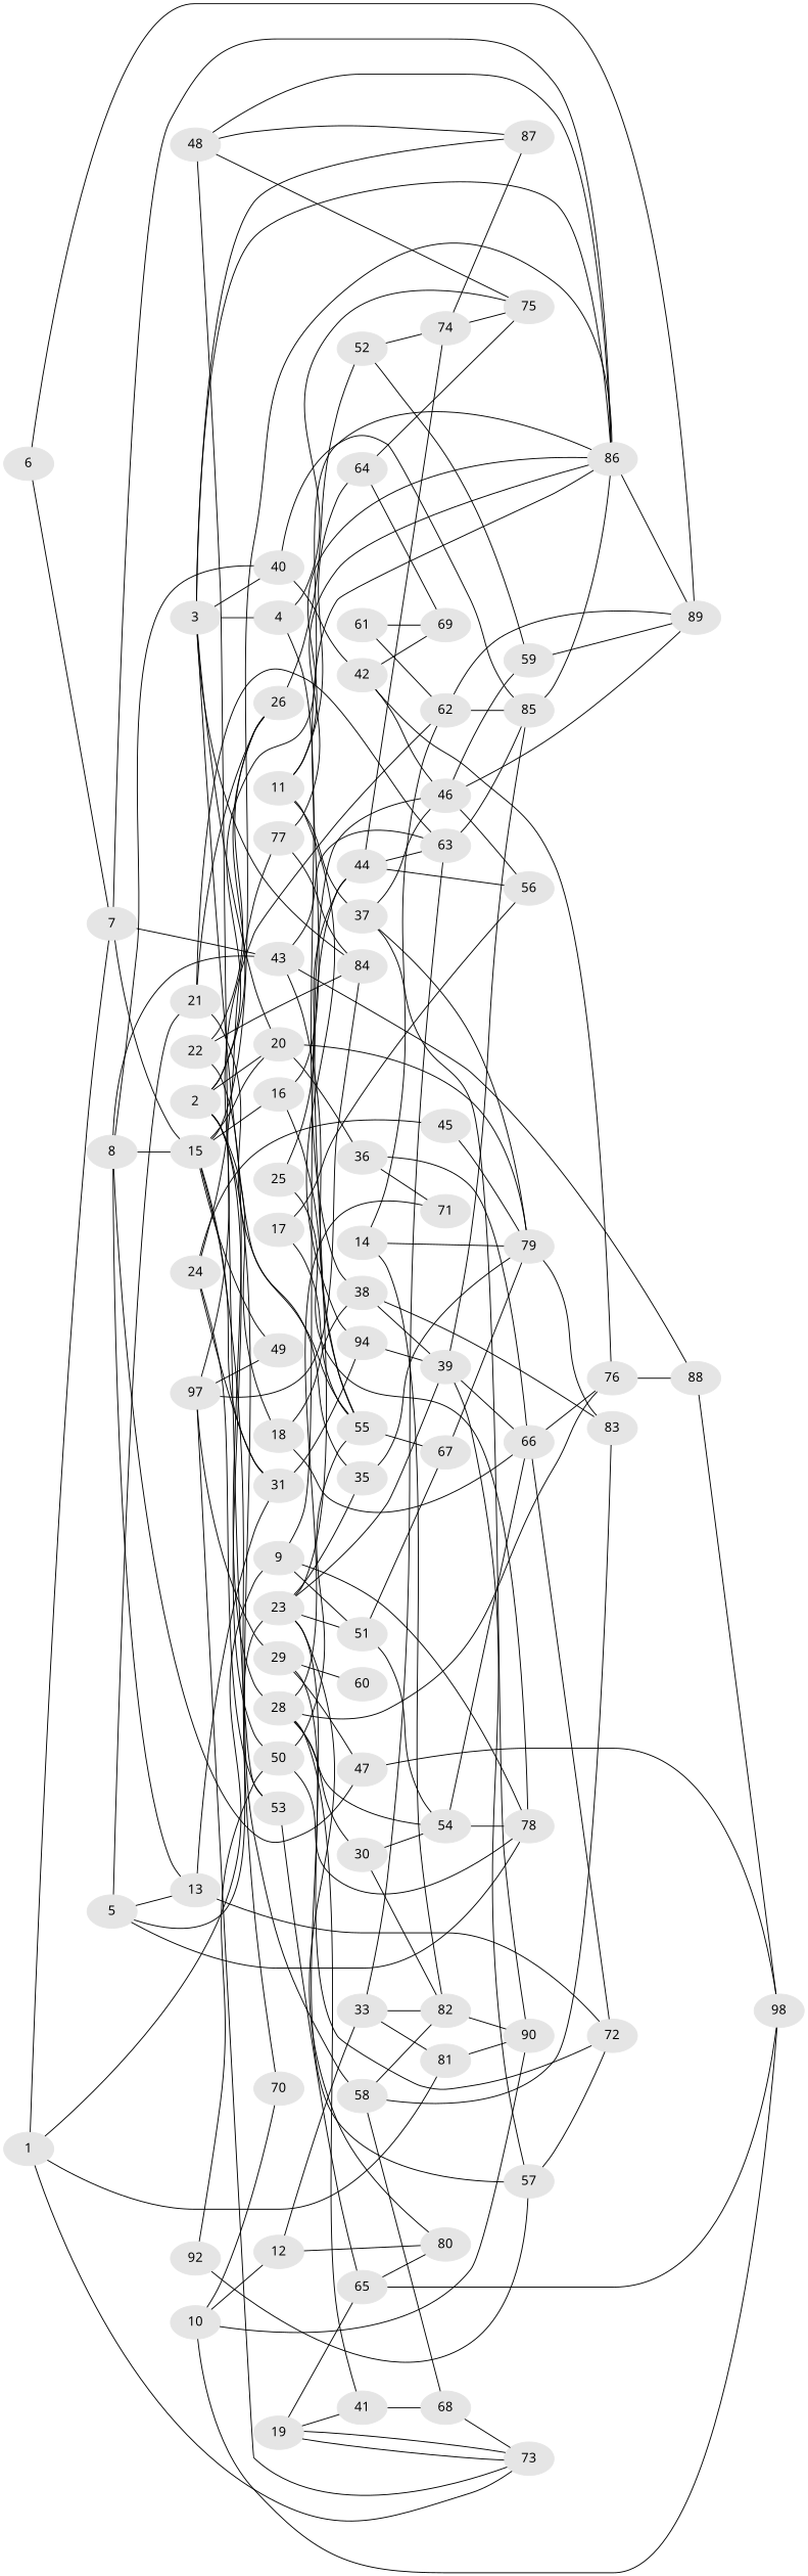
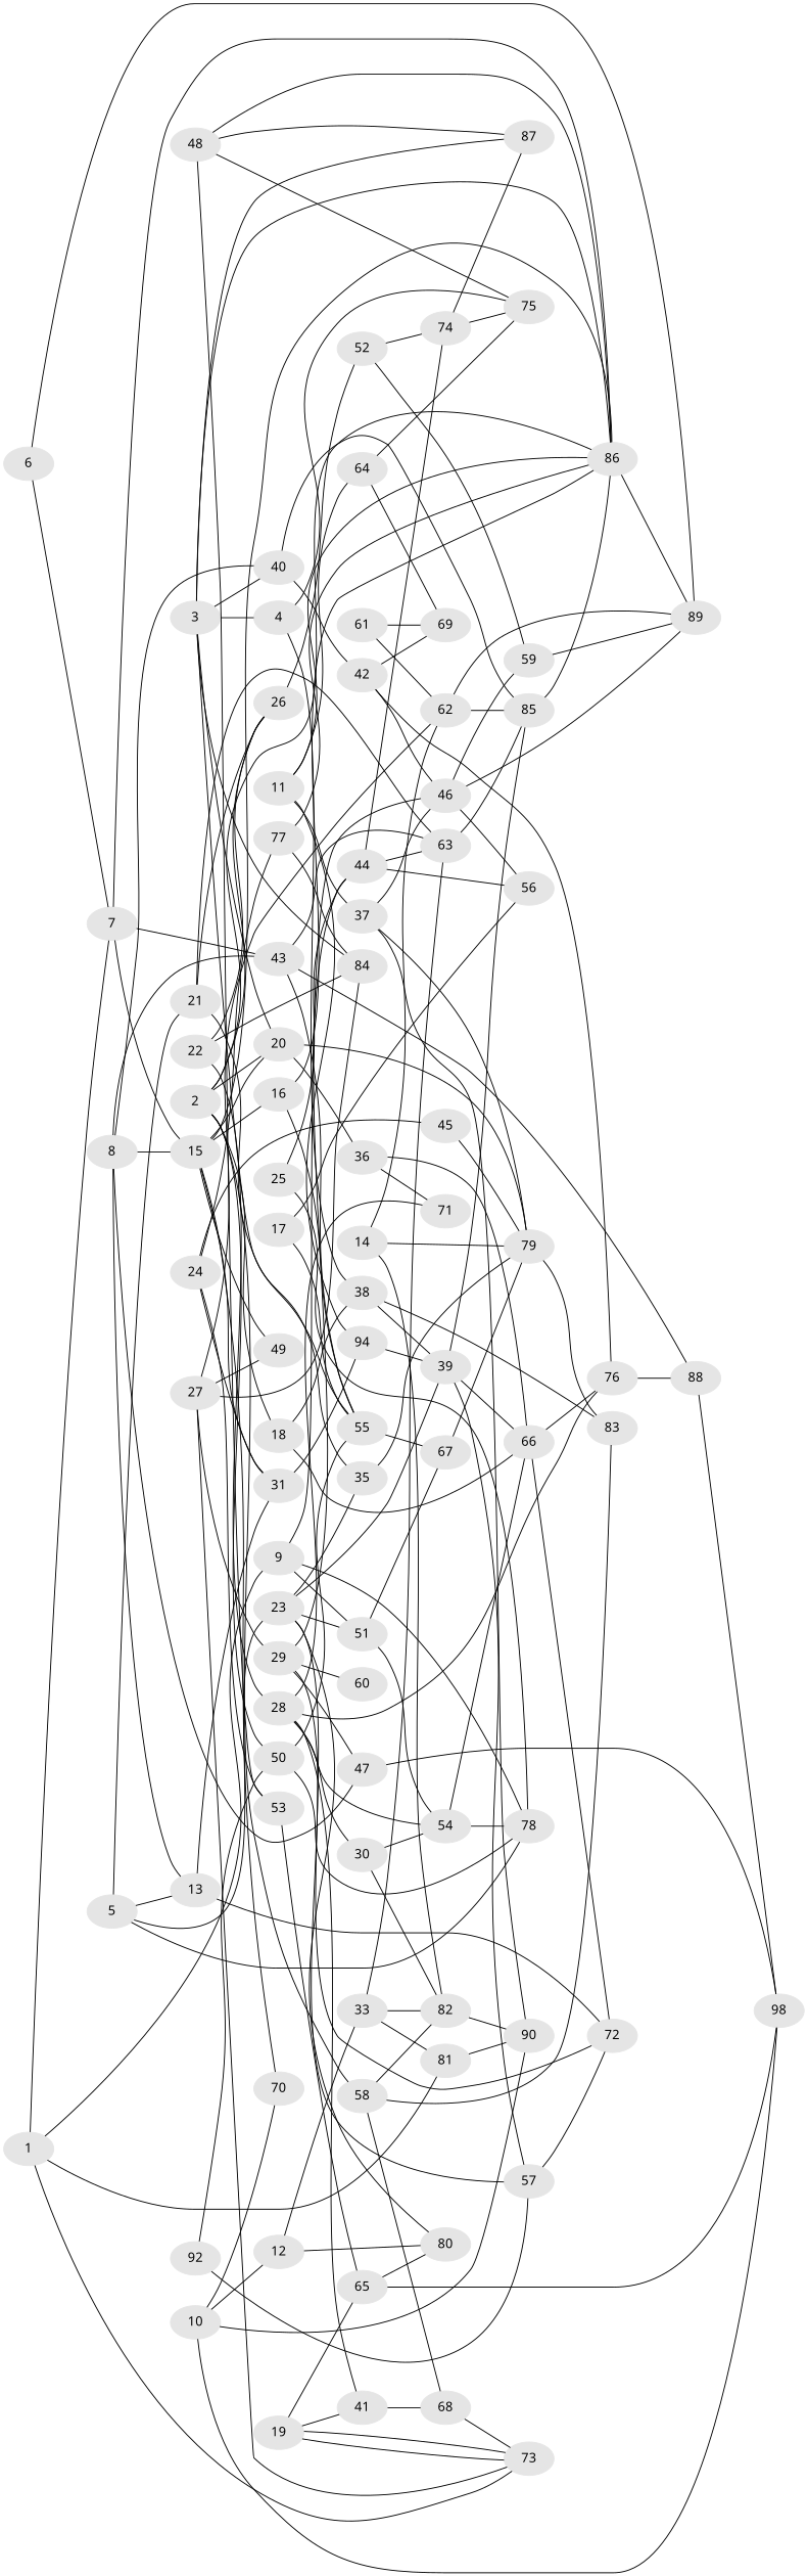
  graph {
    fontname="Noto Sans"
    rankdir=LR
    node [color=gray90 fontname="Noto Sans" style=filled]
    edge [fontname="Noto Sans"]
    1
    7
    9
    73
    81
    86
    15
    43
    78
    46
    51
    90
    2
    18
    20
    26
    50
    58
    38
    66
    79
    36
    52
    55
    82
    83
    68
    89
    3
    4
    35
    40
    84
    87
    75
    85
    42
    39
    5
    13
    21
    23
    31
    72
    63
    80
    6
    70
    16
    49
    88
    8
    47
    n54 [label=98]
    56
    59
    54
    67
    10
    12
    33
    11
    n63 [label=94]
    37
    64
    69
    14
    62
    17
    76
    19
    41
    65
    71
    22
    28
    30
    57
    24
    45
    53
    77
    25
    44
    74
-   27 [label=97]
+   27
    29
    60
    n89 [label=92]
    48
    61
    1 -- 7
    1 -- 9
    1 -- 73
    1 -- 81
    7 -- 86
    7 -- 15
    7 -- 43
    9 -- 78
    9 -- 46
    9 -- 51
    81 -- 90
    86 -- 89
    15 -- 86
    15 -- 20
    15 -- 31
    15 -- 70
    15 -- 16
    15 -- 49
    43 -- 55
    43 -- 63
    43 -- 88
    46 -- 89
    46 -- 56
    46 -- 59
    51 -- 54
    51 -- 67
    2 -- 86
    2 -- 18
    2 -- 20
    2 -- 26
    2 -- 50
    2 -- 58
    18 -- 38
    18 -- 66
    20 -- 79
    20 -- 36
    26 -- 52
    50 -- 78
    50 -- 55
    58 -- 82
    58 -- 83
    58 -- 68
    38 -- 83
    38 -- 39
    66 -- 72
    66 -- 76
    79 -- 83
    36 -- 66
    36 -- 71
    52 -- 59
    52 -- 74
    55 -- 67
    82 -- 90
    68 -- 73
    3 -- 86
    3 -- 20
    3 -- 4
    3 -- 35
    3 -- 40
    3 -- 84
    3 -- 87
    4 -- 38
    4 -- 75
    35 -- 79
    40 -- 85
    40 -- 42
    85 -- 86
    42 -- 46
    42 -- 69
    42 -- 76
    39 -- 66
    39 -- 85
    39 -- 57
    5 -- 78
    5 -- 13
    5 -- 21
    5 -- 23
    13 -- 31
    13 -- 72
    21 -- 26
    21 -- 55
    21 -- 63
    23 -- 51
    23 -- 35
    23 -- 39
    23 -- 72
    23 -- 80
    31 -- n63
    63 -- 85
    6 -- 7
    6 -- 89
    16 -- 86
    16 -- 55
    88 -- n54
    8 -- 15
    8 -- 43
    8 -- 40
    8 -- 13
    8 -- 47
    47 -- n54
    59 -- 89
    54 -- 78
    54 -- 66
    67 -- 79
    10 -- 90
    10 -- 70
    10 -- n54
    10 -- 12
    12 -- 80
    12 -- 33
    33 -- 81
    33 -- 82
    33 -- 63
    11 -- 86
    11 -- n63
    11 -- 37
    11 -- 64
    n63 -- 39
    37 -- 46
    37 -- 90
    37 -- 79
    64 -- 75
    64 -- 69
    14 -- 79
    14 -- 82
    14 -- 62
    62 -- 89
    62 -- 85
    17 -- 55
    17 -- 56
    76 -- 88
    19 -- 73
    19 -- 73
    19 -- 41
    19 -- 65
    41 -- 68
    65 -- 80
    65 -- n54
    22 -- 26
    22 -- 84
    22 -- 28
    28 -- 54
    28 -- 76
    28 -- 41
    28 -- 71
    28 -- 30
    30 -- 82
    30 -- 54
    57 -- 72
    24 -- 31
    24 -- 45
    24 -- 53
    24 -- 77
    45 -- 79
    53 -- 65
    77 -- 86
    77 -- 84
    25 -- 78
    25 -- 44
    44 -- 63
    44 -- 56
    44 -- 74
    74 -- 87
    74 -- 75
    27 -- 73
    27 -- 84
    27 -- 49
    27 -- 62
    27 -- 29
    29 -- 47
    29 -- 57
-   23 -- 44
+   29 -- 44
    29 -- 60
    n89 -- 50
    n89 -- 57
    48 -- 86
    48 -- 87
    48 -- 75
    48 -- 53
    61 -- 69
    61 -- 62
  }
